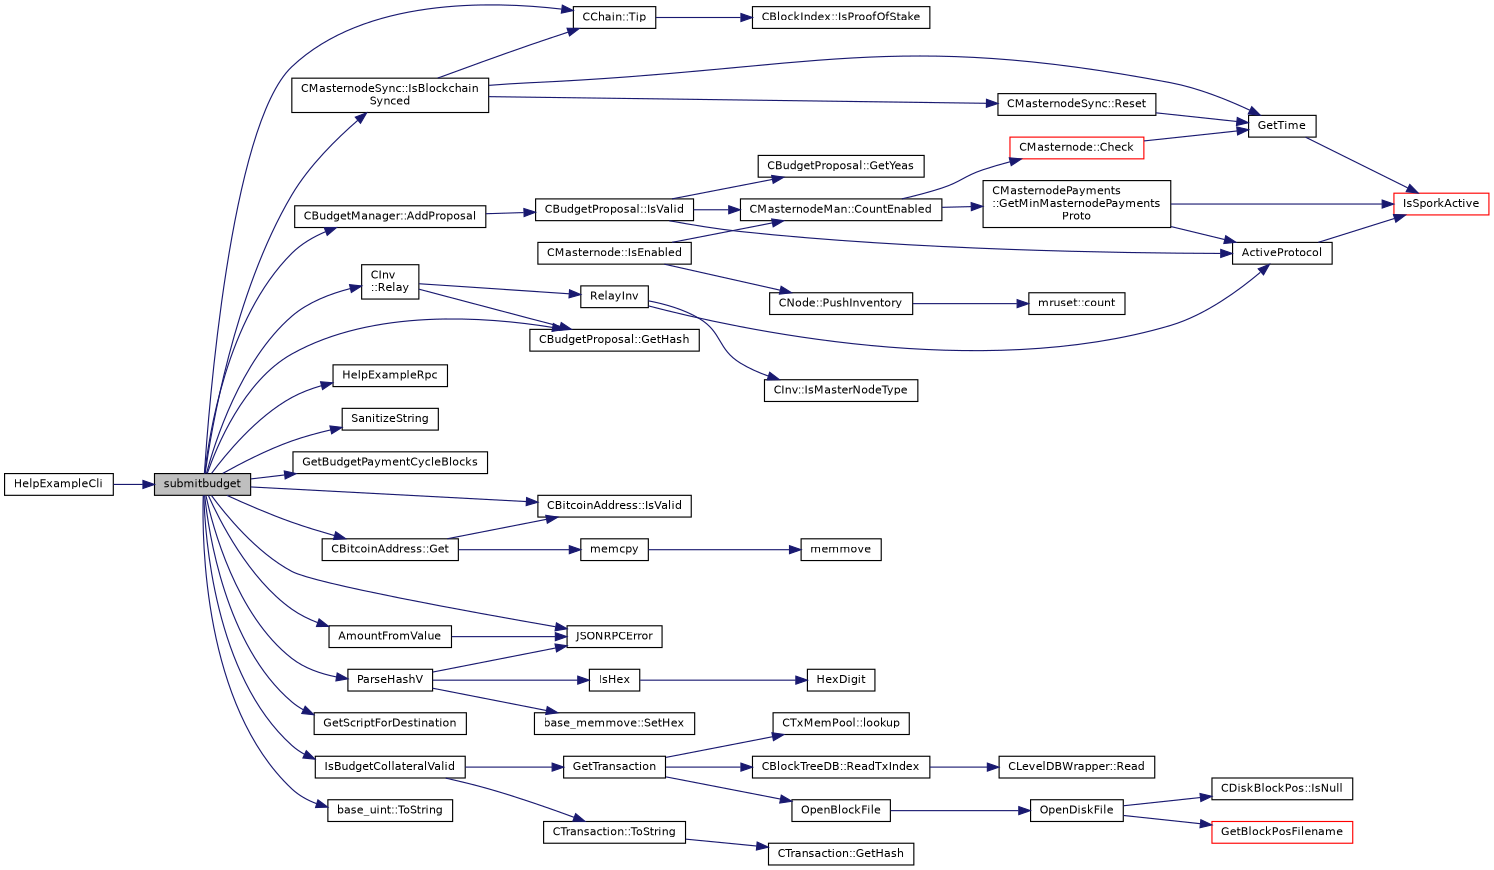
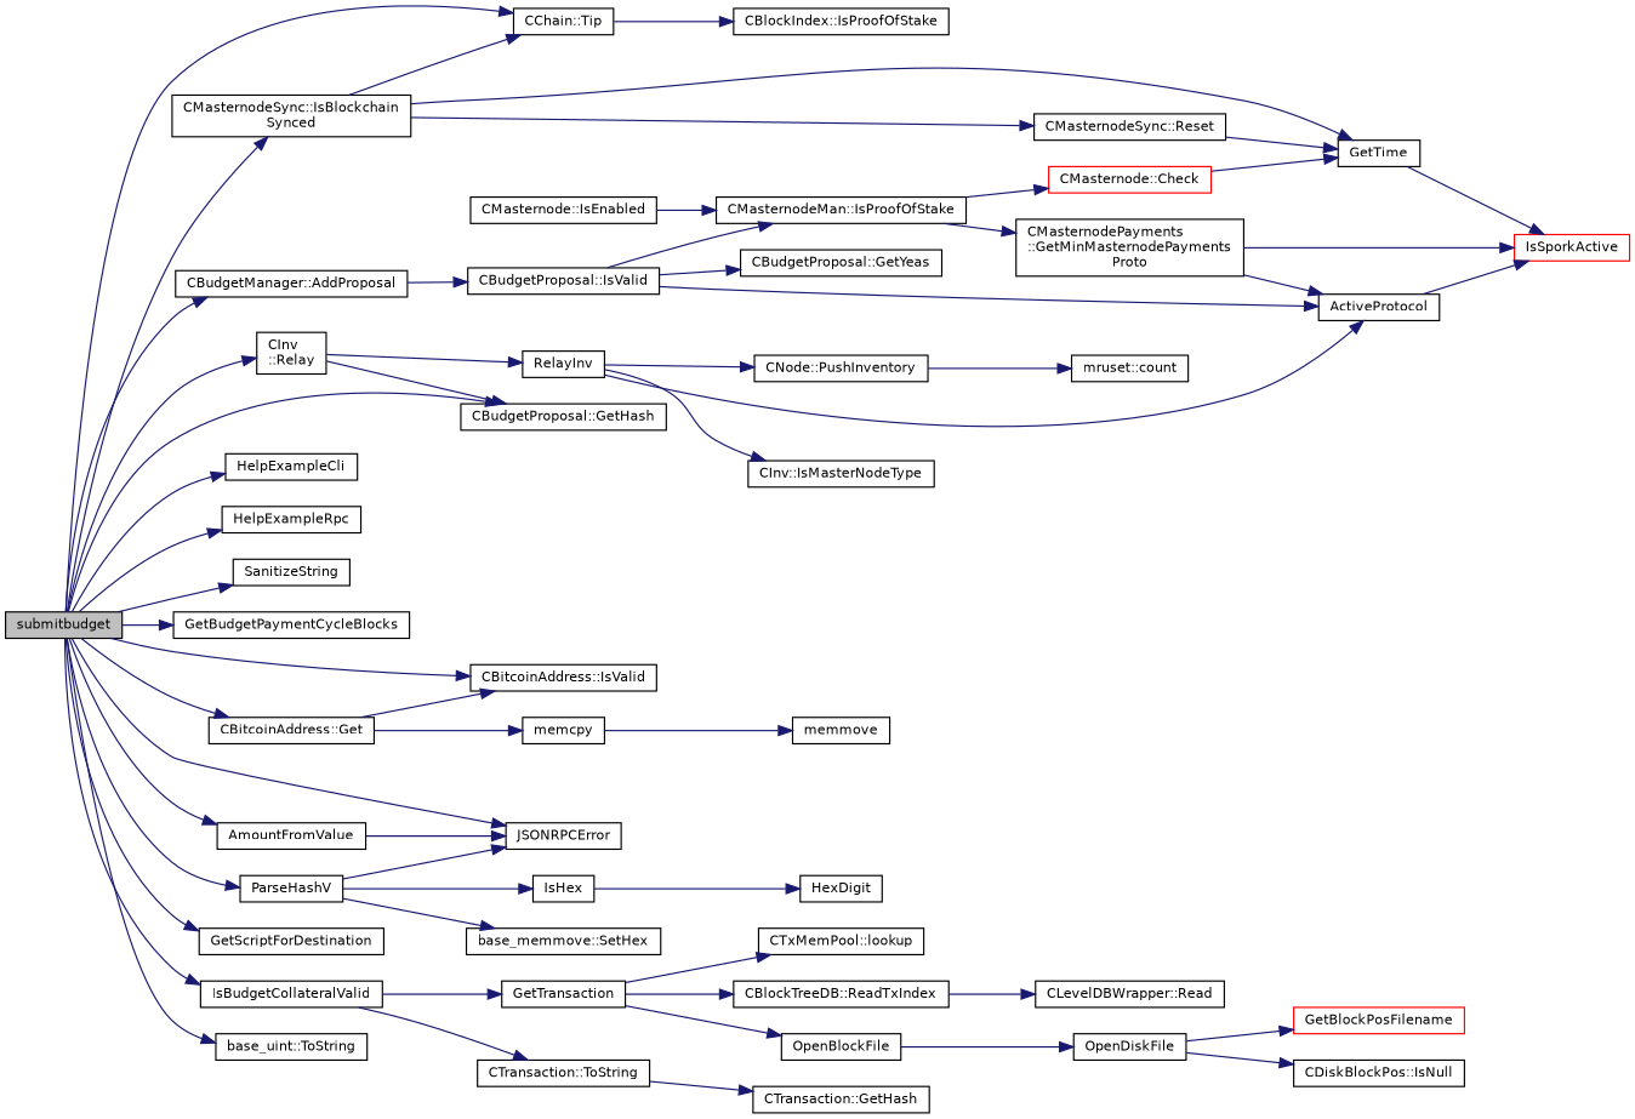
  digraph {
    rankdir=LR
    node [color=black fillcolor=white fontname=Helvetica fontsize=10 shape=record style=filled]
    edge [color=midnightblue fontname=Helvetica fontsize=10 labelfontname=Helvetica labelfontsize=10 style=solid]
    n1 [fillcolor=grey75 fontcolor=black height=0.2 label=submitbudget width=0.4]
    n2 [height=0.2 label="CChain::Tip" width=0.4]
    n3 [height=0.2 label=HelpExampleCli width=0.4]
    n4 [height=0.2 label=HelpExampleRpc width=0.4]
    n5 [height=0.2 label=SanitizeString width=0.4]
    n6 [height=0.2 label=GetBudgetPaymentCycleBlocks width=0.4]
    n7 [height=0.2 label="CBitcoinAddress::IsValid" width=0.4]
    n8 [height=0.2 label=JSONRPCError width=0.4]
    n9 [height=0.2 label=GetScriptForDestination width=0.4]
    n10 [height=0.2 label="CBitcoinAddress::Get" width=0.4]
    n11 [height=0.2 label=AmountFromValue width=0.4]
    n12 [height=0.2 label=ParseHashV width=0.4]
    n13 [height=0.2 label=IsBudgetCollateralValid width=0.4]
    n14 [height=0.2 label="CBudgetProposal::GetHash" width=0.4]
    n15 [height=0.2 label="base_uint::ToString" width=0.4]
    n16 [height=0.2 label="CMasternodeSync::IsBlockchain\lSynced" width=0.4]
    n17 [height=0.2 label="CInv\l::Relay" width=0.4]
    n18 [height=0.2 label="CBudgetManager::AddProposal" width=0.4]
    n19 [height=0.2 label="CBlockIndex::IsProofOfStake" width=0.4]
    n20 [height=0.2 label=memcpy width=0.4]
    n21 [height=0.2 label=IsHex width=0.4]
    n22 [height=0.2 label="base_memmove::SetHex" width=0.4]
    n23 [height=0.2 label=GetTransaction width=0.4]
    n24 [height=0.2 label="CTransaction::ToString" width=0.4]
    n25 [height=0.2 label=GetTime width=0.4]
    n26 [height=0.2 label="CMasternodeSync::Reset" width=0.4]
    n27 [height=0.2 label=RelayInv width=0.4]
    n28 [height=0.2 label="CBudgetProposal::IsValid" width=0.4]
    n29 [height=0.2 label=memmove width=0.4]
    n30 [height=0.2 label=HexDigit width=0.4]
    n31 [height=0.2 label="CTxMemPool::lookup" width=0.4]
    n32 [height=0.2 label="CBlockTreeDB::ReadTxIndex" width=0.4]
    n33 [height=0.2 label=OpenBlockFile width=0.4]
    n34 [height=0.2 label="CTransaction::GetHash" width=0.4]
    n35 [height=0.2 label="CLevelDBWrapper::Read" width=0.4]
    n36 [height=0.2 label=OpenDiskFile width=0.4]
    n37 [height=0.2 label="CDiskBlockPos::IsNull" width=0.4]
    n38 [color=red height=0.2 label=GetBlockPosFilename width=0.4]
    n39 [color=red height=0.2 label=IsSporkActive width=0.4]
    n40 [height=0.2 label="CInv::IsMasterNodeType" width=0.4]
    n41 [height=0.2 label=ActiveProtocol width=0.4]
    n42 [height=0.2 label="CNode::PushInventory" width=0.4]
    n43 [height=0.2 label="mruset::count" width=0.4]
    n44 [height=0.2 label="CBudgetProposal::GetYeas" width=0.4]
-   n45 [height=0.2 label="CMasternodeMan::CountEnabled" width=0.4]
+   n45 [height=0.2 label="CMasternodeMan::IsProofOfStake" width=0.4]
    n46 [height=0.2 label="CMasternodePayments\l::GetMinMasternodePayments\lProto" width=0.4]
    n47 [color=red height=0.2 label="CMasternode::Check" width=0.4]
    n48 [height=0.2 label="CMasternode::IsEnabled" width=0.4]
    n1 -> n2
-   n3 -> n1
+   n1 -> n3
    n1 -> n4
    n1 -> n5
    n1 -> n6
    n1 -> n7
    n1 -> n8
    n1 -> n9
    n1 -> n10
    n1 -> n11
    n1 -> n12
    n1 -> n13
    n1 -> n14
    n1 -> n15
    n1 -> n16
    n1 -> n17
    n1 -> n18
    n2 -> n19
    n10 -> n7
    n10 -> n20
    n11 -> n8
    n12 -> n8
    n12 -> n21
    n12 -> n22
    n13 -> n23
    n13 -> n24
    n16 -> n2
    n16 -> n25
    n16 -> n26
    n17 -> n14
    n17 -> n27
    n18 -> n28
    n20 -> n29
    n21 -> n30
    n23 -> n31
    n23 -> n32
    n23 -> n33
    n24 -> n34
    n25 -> n39
    n26 -> n25
    n27 -> n40
    n27 -> n41
-   n48 -> n42
+   n27 -> n42
    n28 -> n41
    n28 -> n44
    n28 -> n45
    n32 -> n35
    n33 -> n36
    n36 -> n37
    n36 -> n38
    n41 -> n39
    n42 -> n43
    n45 -> n46
    n45 -> n47
    n46 -> n39
    n46 -> n41
    n47 -> n25
    n48 -> n45
  }
